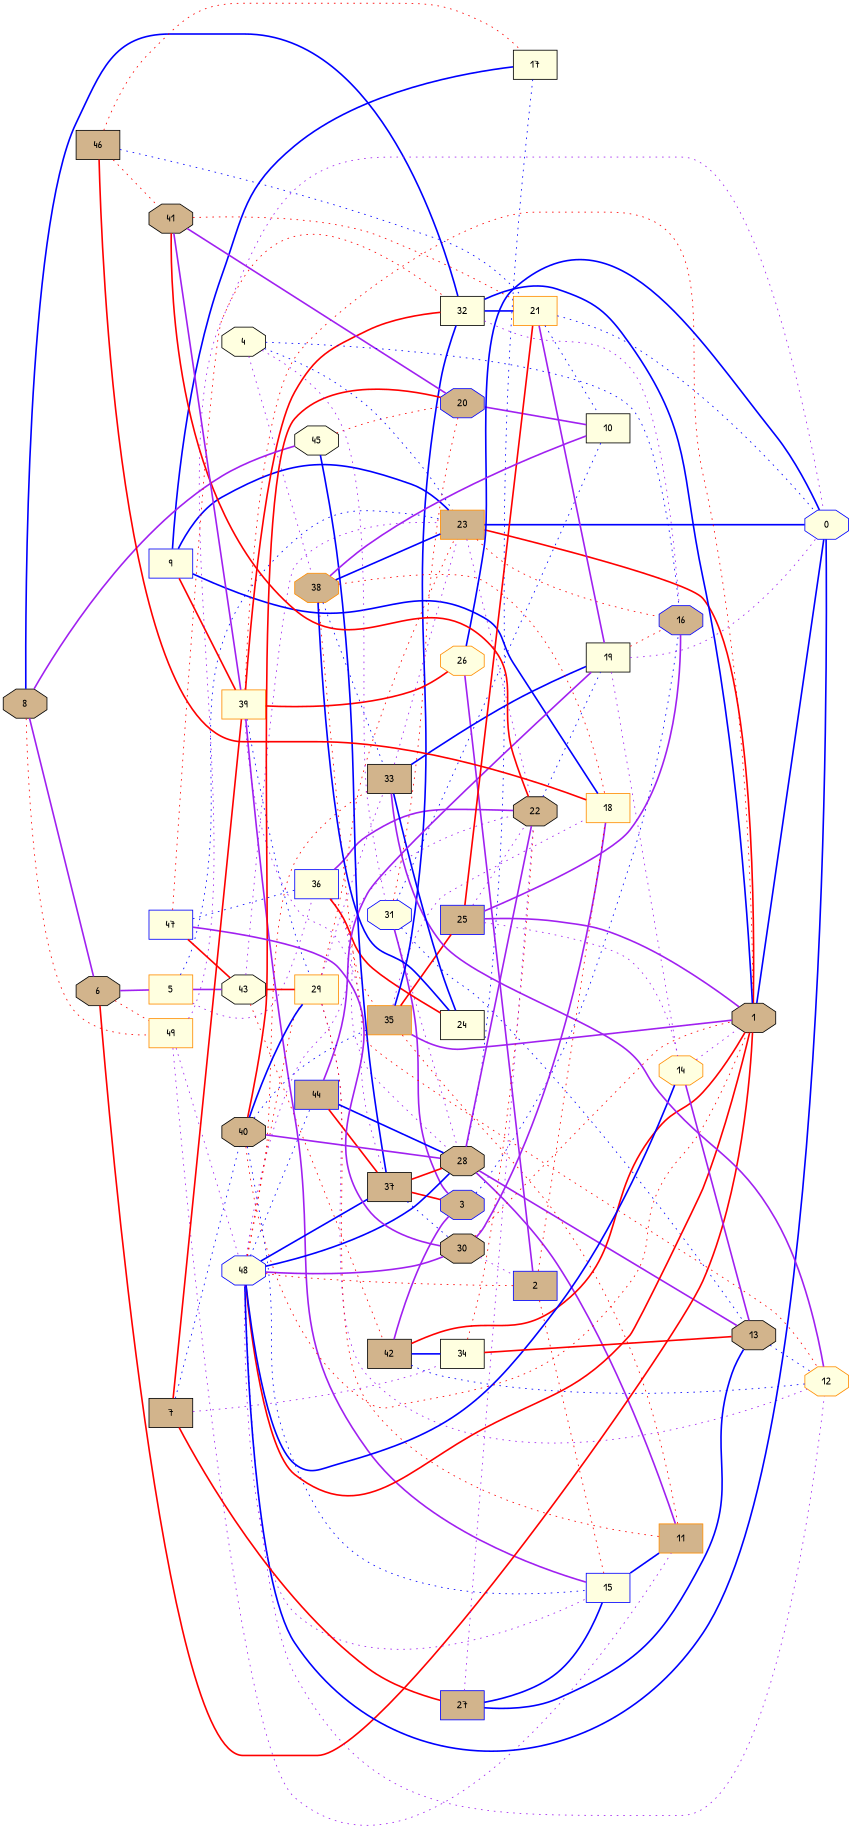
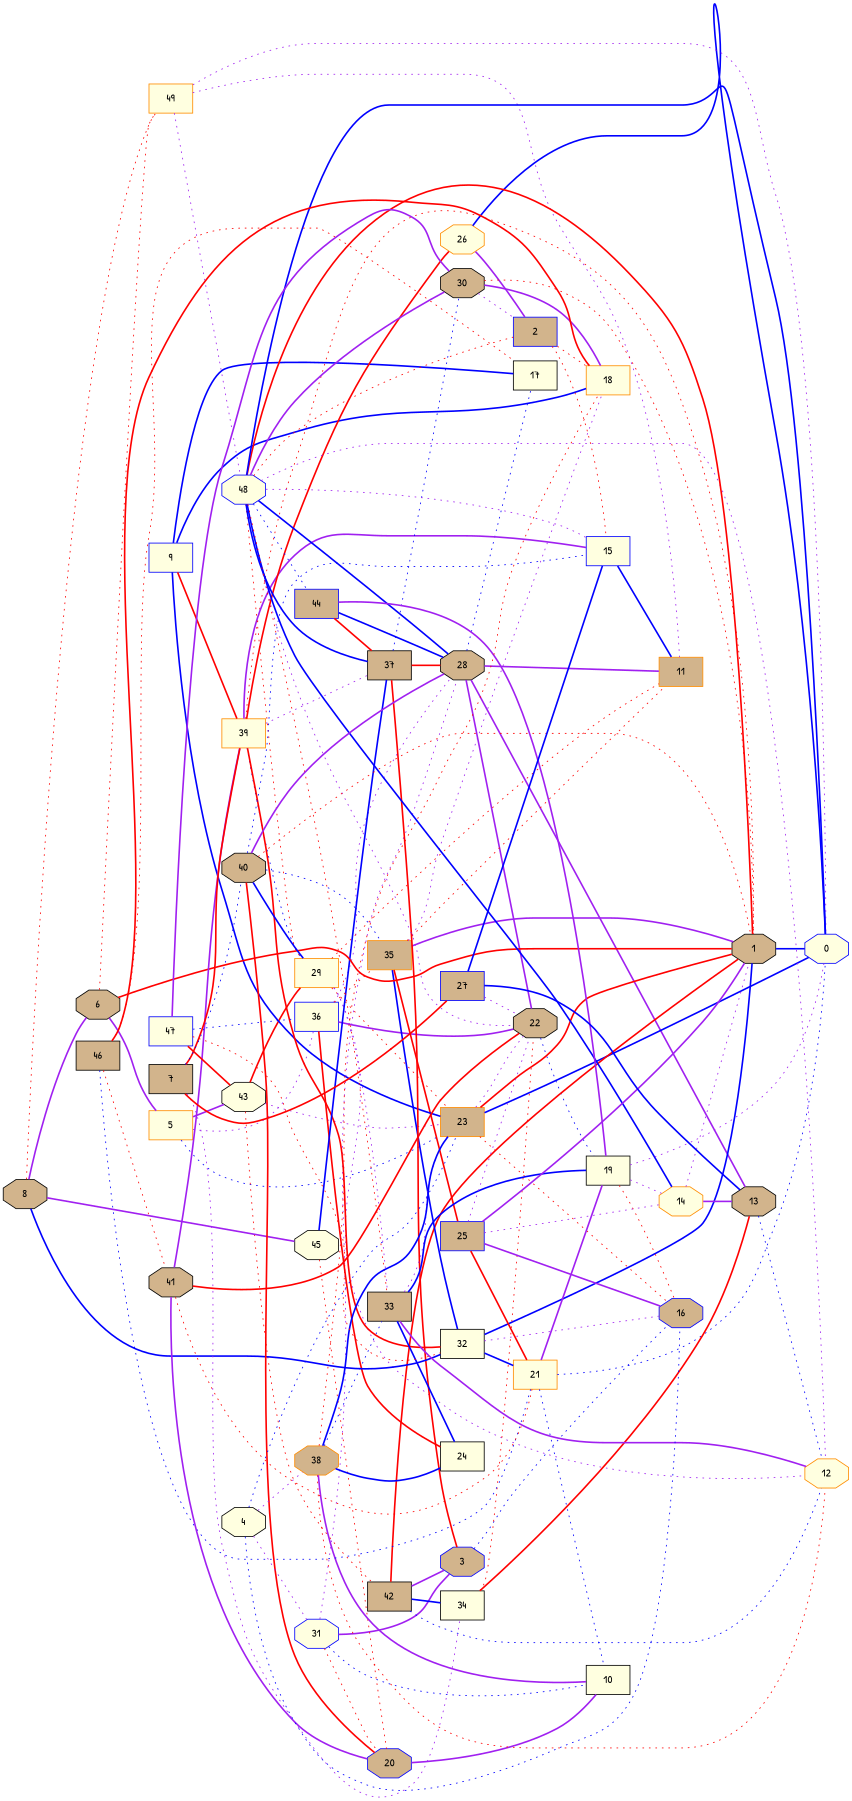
  digraph {
    fontname="Patrick Hand"
    rankdir=LR
    node [color=black fillcolor=tan fontname="Patrick Hand" shape=box style=filled]
    edge [color=purple dir=none fontname="Patrick Hand" style=dotted]
    13 [shape=octagon]
    12 [color=darkorange fillcolor=lightyellow shape=octagon]
    31 [color=blue fillcolor=lightyellow shape=octagon]
    10 [fillcolor=lightyellow]
    3 [color=blue shape=octagon]
    20 [color=blue shape=octagon]
    28 [shape=octagon]
    16 [color=blue shape=octagon]
    17 [fillcolor=lightyellow]
    22 [shape=octagon]
    11 [color=darkorange]
    5 [color=darkorange fillcolor=lightyellow]
    43 [fillcolor=lightyellow shape=octagon]
    36 [color=blue fillcolor=lightyellow]
    23 [color=darkorange]
    29 [color=darkorange fillcolor=lightyellow]
    42
    35 [color=darkorange]
    24 [fillcolor=lightyellow]
    1 [shape=octagon]
    0 [color=blue fillcolor=lightyellow shape=octagon]
    9 [color=blue fillcolor=lightyellow]
    18 [color=darkorange fillcolor=lightyellow]
    39 [color=darkorange fillcolor=lightyellow]
    32 [fillcolor=lightyellow]
    15 [color=blue fillcolor=lightyellow]
    37
    26 [color=darkorange fillcolor=lightyellow shape=octagon]
    8 [shape=octagon]
    45 [fillcolor=lightyellow shape=octagon]
    49 [color=darkorange fillcolor=lightyellow]
    6 [shape=octagon]
    48 [color=blue fillcolor=lightyellow shape=octagon]
    21 [color=darkorange fillcolor=lightyellow]
    19 [fillcolor=lightyellow]
    14 [color=darkorange fillcolor=lightyellow shape=octagon]
    34 [fillcolor=lightyellow]
    30 [shape=octagon]
    33
    44 [color=blue]
    2 [color=blue]
    40 [shape=octagon]
    25 [color=blue]
    38 [color=darkorange shape=octagon]
    46
    41 [shape=octagon]
    27 [color=blue]
    47 [color=blue fillcolor=lightyellow]
    7
    4 [fillcolor=lightyellow shape=octagon]
    subgraph sub_1 {
      13
      12
      31
      10
      3
      20
      28
      16
      17
      22
      11
      5
      43
      36
      23
      29
      42
      35
      24
      1
      0
      9
      18
      39
      32
      15
      37
      26
      8
      45
      49
      6
      48
      21
      19
      14
      34
      30
      33
      44
      2
      40
      25
      38
      46
      41
      27
      47
      7
      4
    }
    13 -> 12 [color=blue]
-   31 -> 13 [color=blue]
    31 -> 10 [color=blue]
    31 -> 3 [style=bold]
    31 -> 20 [color=red]
    31 -> 28
    3 -> 16 [color=blue]
    20 -> 10 [style=bold]
    28 -> 13 [style=bold]
    28 -> 17 [color=blue]
    28 -> 22 [style=bold]
    28 -> 11 [style=bold]
    22 -> 19 [color=blue]
    5 -> 43 [style=bold]
    5 -> 36
    5 -> 23 [color=blue]
    43 -> 23
    43 -> 29 [color=red style=bold]
    43 -> 42 [color=red]
    36 -> 28
    36 -> 22 [style=bold]
    36 -> 35 [color=red]
    36 -> 24 [color=red style=bold]
    23 -> 16 [color=red]
    23 -> 22
    23 -> 1 [color=red style=bold]
    23 -> 0 [color=blue style=bold]
    29 -> 12
    29 -> 11 [color=red]
    29 -> 23 [color=red]
    29 -> 33
    42 -> 12 [color=blue]
    42 -> 3 [style=bold]
    42 -> 1 [color=red style=bold]
    42 -> 34 [color=blue style=bold]
    35 -> 11 [color=red]
    35 -> 1 [style=bold]
    35 -> 18
    35 -> 32 [color=blue style=bold]
    35 -> 25 [color=red style=bold]
    1 -> 0 [color=blue style=bold]
    9 -> 17 [color=blue style=bold]
    9 -> 23 [color=blue style=bold]
    9 -> 18 [color=blue style=bold]
    9 -> 39 [color=red style=bold]
    39 -> 29 [color=blue]
    39 -> 1 [color=red]
    39 -> 32 [color=red style=bold]
    39 -> 15 [style=bold]
    39 -> 37
    39 -> 26 [color=red style=bold]
    32 -> 16
    32 -> 1 [color=blue style=bold]
    32 -> 21 [color=blue style=bold]
    15 -> 11 [color=blue style=bold]
    37 -> 3 [color=red style=bold]
    37 -> 28 [color=red style=bold]
    37 -> 30 [color=blue]
    26 -> 0 [color=blue style=bold]
    26 -> 2 [style=bold]
    8 -> 32 [color=blue style=bold]
    8 -> 45 [style=bold]
    8 -> 49 [color=red]
    8 -> 6 [style=bold]
    45 -> 20 [color=red]
    45 -> 37 [color=blue style=bold]
    49 -> 11
    49 -> 0
    49 -> 48
    6 -> 5 [style=bold]
    6 -> 1 [color=red style=bold]
    6 -> 49 [color=red]
    48 -> 12
    48 -> 28 [color=blue style=bold]
    48 -> 22
    48 -> 29 [color=red]
    48 -> 1 [color=red style=bold]
    48 -> 0 [color=blue style=bold]
    48 -> 15
    48 -> 37 [color=blue style=bold]
    48 -> 14 [color=blue style=bold]
    48 -> 30 [style=bold]
    48 -> 33 [color=red]
    48 -> 44 [color=blue]
    48 -> 2 [color=red]
    21 -> 10 [color=blue]
    21 -> 0 [color=blue]
    21 -> 19 [style=bold]
    19 -> 16 [color=red]
    19 -> 0
    19 -> 14
    14 -> 13 [style=bold]
    14 -> 1
    34 -> 13 [color=red style=bold]
    34 -> 22 [color=red]
    30 -> 1 [color=red]
    30 -> 18 [style=bold]
    30 -> 2
    33 -> 12 [style=bold]
    33 -> 23
    33 -> 24 [color=blue style=bold]
    33 -> 19 [color=blue style=bold]
    44 -> 28 [color=blue style=bold]
    44 -> 37 [color=red style=bold]
    44 -> 19 [style=bold]
    2 -> 18 [color=red]
    2 -> 15 [color=red]
    40 -> 20 [color=red style=bold]
    40 -> 28 [style=bold]
    40 -> 29 [color=blue style=bold]
    40 -> 35 [color=blue]
    40 -> 1 [color=red]
    40 -> 15 [color=blue]
    25 -> 16 [style=bold]
    25 -> 22
    25 -> 1 [style=bold]
    25 -> 21 [color=red style=bold]
    25 -> 14
    38 -> 12 [color=red]
    38 -> 10 [style=bold]
    38 -> 23 [color=blue style=bold]
    38 -> 24 [color=blue style=bold]
    38 -> 18 [color=red]
    38 -> 33 [color=blue]
    46 -> 17 [color=red]
    46 -> 18 [color=red style=bold]
    46 -> 21 [color=blue]
    46 -> 41 [color=red]
    41 -> 20 [style=bold]
    41 -> 22 [color=red style=bold]
    41 -> 39 [style=bold]
    41 -> 21 [color=red]
    27 -> 13 [color=blue style=bold]
    27 -> 22
    27 -> 15 [color=blue style=bold]
    47 -> 43 [color=red style=bold]
    47 -> 36 [color=blue]
    47 -> 32 [color=red]
    47 -> 30 [style=bold]
    7 -> 39 [color=red style=bold]
    7 -> 34
    7 -> 40 [color=blue]
    7 -> 27 [color=red style=bold]
    4 -> 31
    4 -> 16 [color=blue]
    4 -> 23 [color=blue]
    4 -> 38
  }
